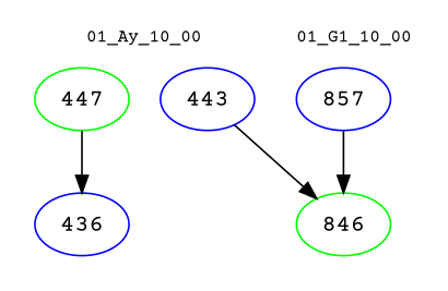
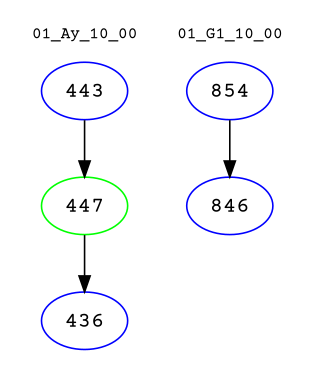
  digraph {
    fontname="Courier Prime"
    node [color=blue fontname="Courier Prime"]
    edge [color=black fontname="Courier Prime"]
    n1 [label=443]
    n2 [label=436]
    n3 [color=green label=447]
-   n4 [label=857]
-   n5 [color=green label=846]
+   n4 [label=854]
+   n5 [label=846]
    subgraph cluster_1 {
      color=white
      fontsize=10
      label="01_Ay_10_00"
      n1
      n2
      n3
    }
    subgraph cluster_2 {
      color=white
      fontsize=10
      label="01_G1_10_00"
      n4
      n5
    }
-   n1 -> n5
+   n1 -> n3
    n3 -> n2
    n4 -> n5
  }
